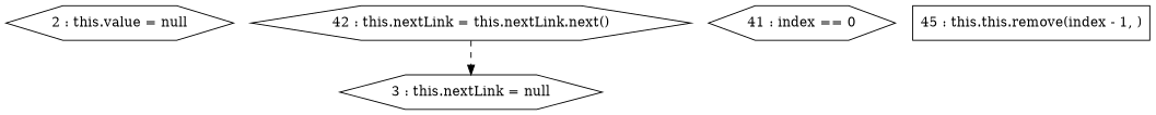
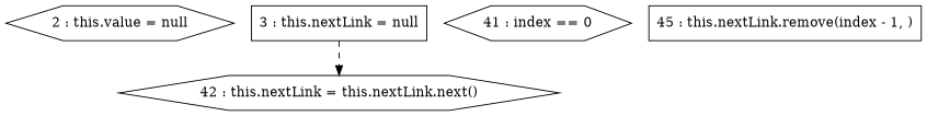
  digraph {
    node [shape=hexagon]
    "2 : this.value = null"
-   "3 : this.nextLink = null"
+   "3 : this.nextLink = null" [shape=box]
    "42 : this.nextLink = this.nextLink.next()"
    "41 : index == 0"
-   "45 : this.nextLink.remove(index - 1, )" [shape=box label="45 : this.this.remove(index - 1, )"]
-   "42 : this.nextLink = this.nextLink.next()" -> "3 : this.nextLink = null" [style=dashed]
+   "45 : this.nextLink.remove(index - 1, )" [shape=box]
+   "3 : this.nextLink = null" -> "42 : this.nextLink = this.nextLink.next()" [style=dashed]
  }
